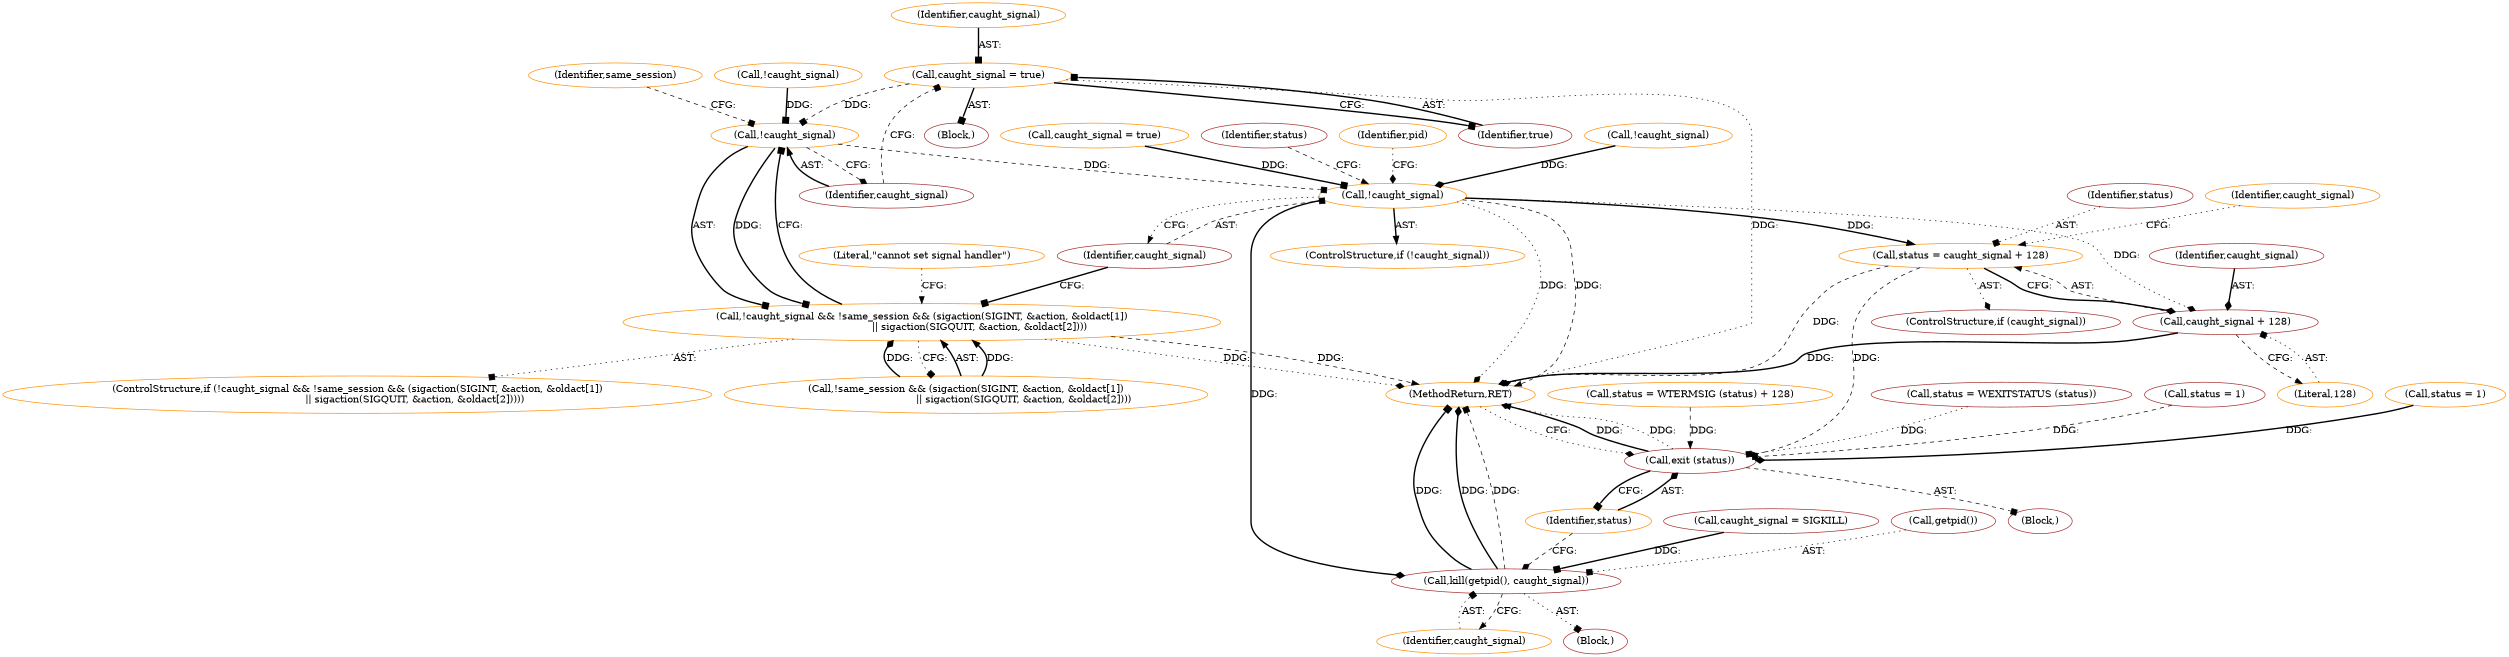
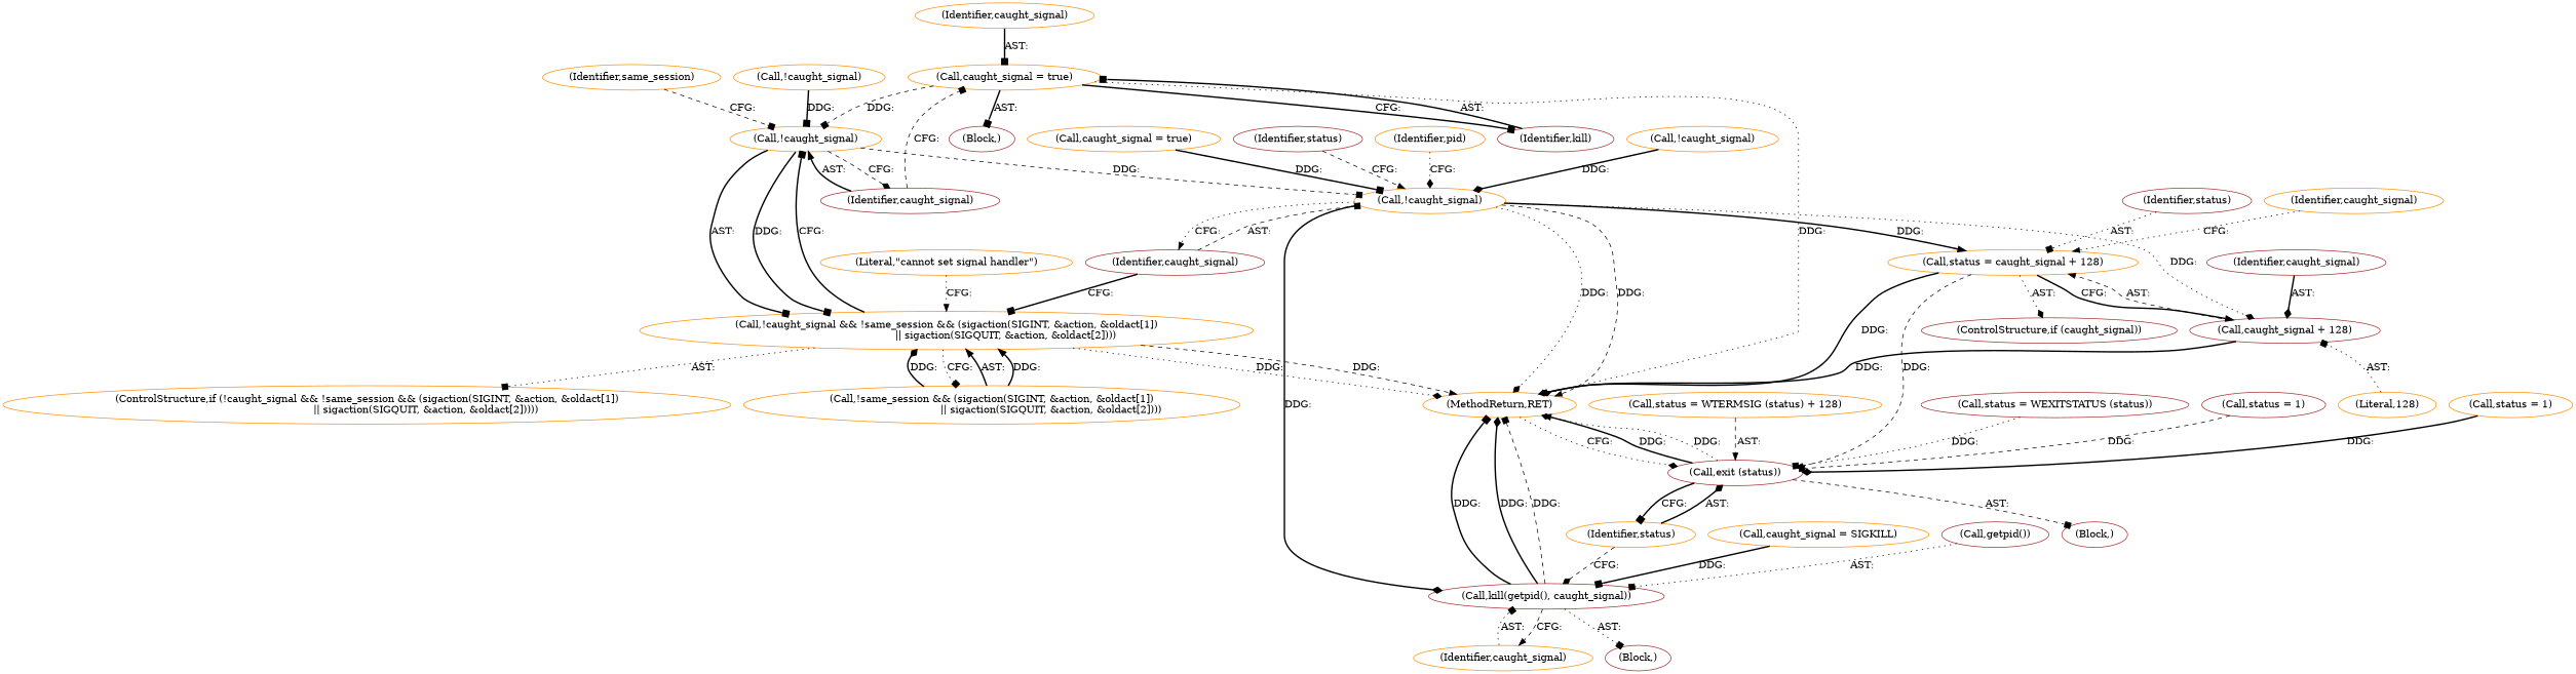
  digraph {
    node [color=darkorange]
    edge [arrowhead=box style=bold]
    n1 [label="(Call,caught_signal = true)"]
    n2 [label="(Call,!caught_signal)"]
-   n3 [color=brown label="(Identifier,true)"]
+   n3 [color=brown label="(Identifier,kill)"]
    n4 [color=brown label="(Block,)"]
    n5 [label="(MethodReturn,RET)"]
    n6 [label="(Call,!caught_signal && !same_session && (sigaction(SIGINT, &action, &oldact[1])\n                                     || sigaction(SIGQUIT, &action, &oldact[2])))"]
    n7 [label="(Call,!caught_signal)"]
    n8 [color=brown label="(Identifier,caught_signal)"]
    n9 [color=brown label="(Call,exit (status))"]
    n10 [label="(ControlStructure,if (!caught_signal && !same_session && (sigaction(SIGINT, &action, &oldact[1])\n                                     || sigaction(SIGQUIT, &action, &oldact[2]))))"]
    n11 [label="(Call,!same_session && (sigaction(SIGINT, &action, &oldact[1])\n                                     || sigaction(SIGQUIT, &action, &oldact[2])))"]
    n12 [label="(Call,status = caught_signal + 128)"]
    n13 [color=brown label="(Call,caught_signal + 128)"]
    n14 [color=brown label="(Call,kill(getpid(), caught_signal))"]
    n15 [color=brown label="(Identifier,caught_signal)"]
-   n16 [label="(ControlStructure,if (!caught_signal))"]
    n17 [color=brown label="(ControlStructure,if (caught_signal))"]
    n18 [label="(Literal,128)"]
    n19 [label="(Identifier,caught_signal)"]
    n20 [color=brown label="(Block,)"]
    n21 [label="(Identifier,status)"]
    n22 [color=brown label="(Block,)"]
    n23 [label="(Literal,\"cannot set signal handler\")"]
    n24 [color=brown label="(Call,status = WEXITSTATUS (status))"]
    n25 [label="(Call,caught_signal = true)"]
    n26 [color=brown label="(Identifier,status)"]
    n27 [color=brown label="(Call,status = 1)"]
    n28 [color=brown label="(Identifier,status)"]
-   n29 [color=brown label="(Call,caught_signal = SIGKILL)"]
+   n29 [label="(Call,caught_signal = SIGKILL)"]
    n30 [label="(Identifier,pid)"]
    n31 [label="(Call,!caught_signal)"]
    n32 [color=brown label="(Identifier,caught_signal)"]
    n33 [label="(Identifier,caught_signal)"]
    n34 [color=brown label="(Call,getpid())"]
    n35 [label="(Call,!caught_signal)"]
    n36 [label="(Identifier,same_session)"]
    n37 [label="(Call,status = 1)"]
    n38 [label="(Identifier,caught_signal)"]
    n39 [label="(Call,status = WTERMSIG (status) + 128)"]
    n1 -> n2 [label="DDG: " style=dashed]
    n1 -> n3 [label="CFG: "]
    n1 -> n4 [label="AST: "]
    n1 -> n5 [arrowhead=diamond label="DDG: " style=dotted]
    n2 -> n6 [label="AST: "]
    n2 -> n6 [label="DDG: "]
    n2 -> n7 [label="DDG: " style=dashed]
    n2 -> n8 [arrowhead=diamond label="CFG: " style=dashed]
    n3 -> n1 [label="AST: "]
    n5 -> n9 [arrowhead=diamond label="CFG: " style=dotted]
    n6 -> n2 [label="CFG: "]
    n6 -> n5 [arrowhead=diamond label="DDG: " style=dotted]
    n6 -> n5 [arrowhead=normal label="DDG: " style=dashed]
    n6 -> n10 [label="AST: " style=dotted]
    n6 -> n11 [label="CFG: " style=dotted]
    n7 -> n5 [arrowhead=normal label="DDG: " style=dashed]
    n7 -> n5 [arrowhead=diamond label="DDG: " style=dotted]
    n7 -> n12 [arrowhead=normal label="DDG: "]
    n7 -> n13 [arrowhead=diamond label="DDG: " style=dotted]
    n7 -> n14 [arrowhead=diamond label="DDG: "]
    n7 -> n15 [arrowhead=normal label="CFG: " style=dotted]
-   n7 -> n16 [arrowhead=normal label="AST: "]
    n8 -> n1 [label="CFG: " style=dashed]
    n8 -> n2 [arrowhead=normal label="AST: "]
    n9 -> n5 [arrowhead=normal label="DDG: "]
    n9 -> n5 [arrowhead=diamond label="DDG: " style=dotted]
    n9 -> n21 [label="CFG: "]
    n9 -> n22 [label="AST: " style=dashed]
    n11 -> n6 [arrowhead=normal label="AST: "]
    n11 -> n6 [arrowhead=normal label="DDG: "]
    n11 -> n6 [arrowhead=diamond label="DDG: "]
-   n12 -> n5 [arrowhead=normal label="DDG: " style=dashed]
-   n12 -> n9 [arrowhead=diamond label="DDG: " style=dashed]
-   n12 -> n13 [arrowhead=diamond label="CFG: "]
+   n12 -> n5 [arrowhead=normal label="DDG: "]
+   n12 -> n9 [arrowhead=normal label="DDG: " style=dashed]
+   n12 -> n13 [arrowhead=normal label="CFG: "]
    n12 -> n17 [arrowhead=diamond label="AST: " style=dotted]
    n13 -> n5 [arrowhead=diamond label="DDG: "]
    n13 -> n12 [arrowhead=normal label="AST: " style=dashed]
-   n13 -> n18 [arrowhead=normal label="CFG: " style=dashed]
    n14 -> n5 [label="DDG: "]
    n14 -> n5 [arrowhead=diamond label="DDG: "]
    n14 -> n5 [label="DDG: " style=dashed]
    n14 -> n19 [arrowhead=normal label="CFG: " style=dashed]
    n14 -> n20 [label="AST: " style=dotted]
    n15 -> n6 [label="CFG: "]
    n15 -> n7 [label="AST: " style=dashed]
    n18 -> n13 [label="AST: " style=dotted]
    n19 -> n14 [label="AST: " style=dotted]
    n21 -> n9 [arrowhead=diamond label="AST: "]
    n21 -> n14 [arrowhead=diamond label="CFG: " style=dashed]
    n23 -> n6 [arrowhead=normal label="CFG: " style=dotted]
    n24 -> n9 [label="DDG: " style=dotted]
    n25 -> n7 [label="DDG: "]
    n26 -> n12 [label="AST: " style=dotted]
    n27 -> n9 [label="DDG: " style=dashed]
    n28 -> n7 [arrowhead=normal label="CFG: " style=dashed]
    n29 -> n14 [label="DDG: "]
    n30 -> n7 [arrowhead=diamond label="CFG: " style=dotted]
    n31 -> n7 [arrowhead=diamond label="DDG: "]
    n32 -> n13 [arrowhead=diamond label="AST: "]
    n33 -> n12 [arrowhead=normal label="CFG: " style=dotted]
    n34 -> n14 [label="AST: " style=dotted]
    n35 -> n2 [label="DDG: "]
    n36 -> n2 [label="CFG: " style=dashed]
    n37 -> n9 [arrowhead=diamond label="DDG: "]
    n38 -> n1 [label="AST: "]
-   n39 -> n9 [arrowhead=normal label="DDG: " style=dashed]
+   n39 -> n9 [arrowhead=normal label="AST: " style=dashed]
  }
